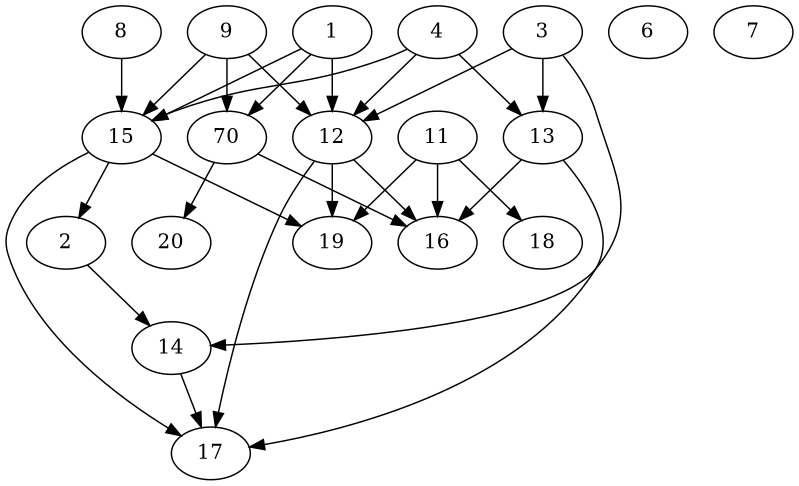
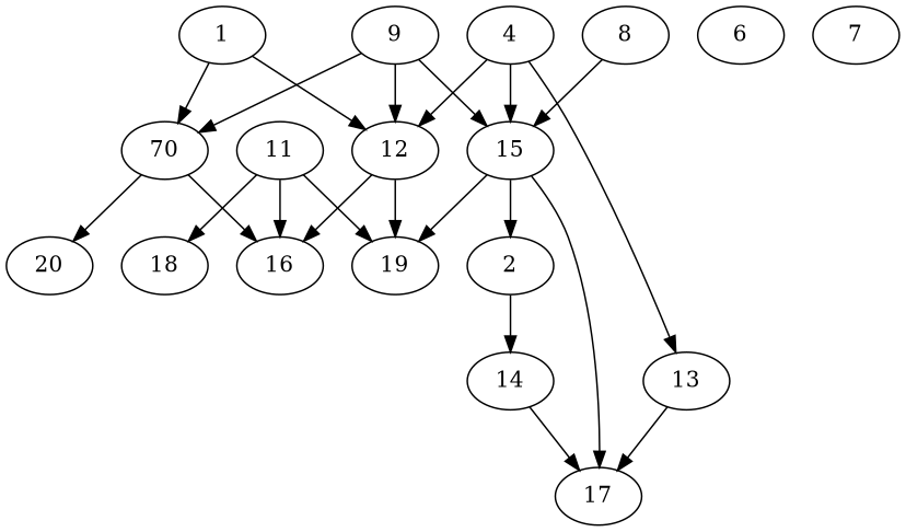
  digraph {
    node [alpha=0.18]
    1 [alpha=0.07 expect_size=7642112]
    n2 [alpha=0.03 expect_size=23232512 label=70]
    12 [alpha=0.14 expect_size=51875840]
    15 [alpha=0.08 expect_size=39118848]
    16 [alpha=0.08 expect_size=7832576]
    20 [alpha=0.12 expect_size=46373888]
    19 [alpha=0.20 expect_size=8210432]
    17 [alpha=0.19 expect_size=32990208]
    2 [alpha=0.17 expect_size=52356096]
    14 [alpha=0.00 expect_size=24982528]
-   3 [alpha=0.11 expect_size=10550272]
    13 [expect_size=45431808]
    4 [alpha=0.06 expect_size=17253376]
    11 [expect_size=34498560]
    18 [alpha=0.01 expect_size=27280384]
    6 [alpha=0.11 expect_size=5565440]
    7 [expect_size=34817024]
    8 [alpha=0.12 expect_size=39761920]
    9 [alpha=0.16 expect_size=30717952]
    1 -> n2
    1 -> 12
-   1 -> 15
    n2 -> 16
    n2 -> 20
    12 -> 16
    12 -> 19
-   12 -> 17
    15 -> 19
    15 -> 17
    15 -> 2
    2 -> 14
    14 -> 17
-   3 -> 12
-   3 -> 14
-   3 -> 13
-   13 -> 16
    13 -> 17
    4 -> 12
    4 -> 15
    4 -> 13
    11 -> 16
    11 -> 19
    11 -> 18
    8 -> 15
    9 -> n2
    9 -> 12
    9 -> 15
  }
